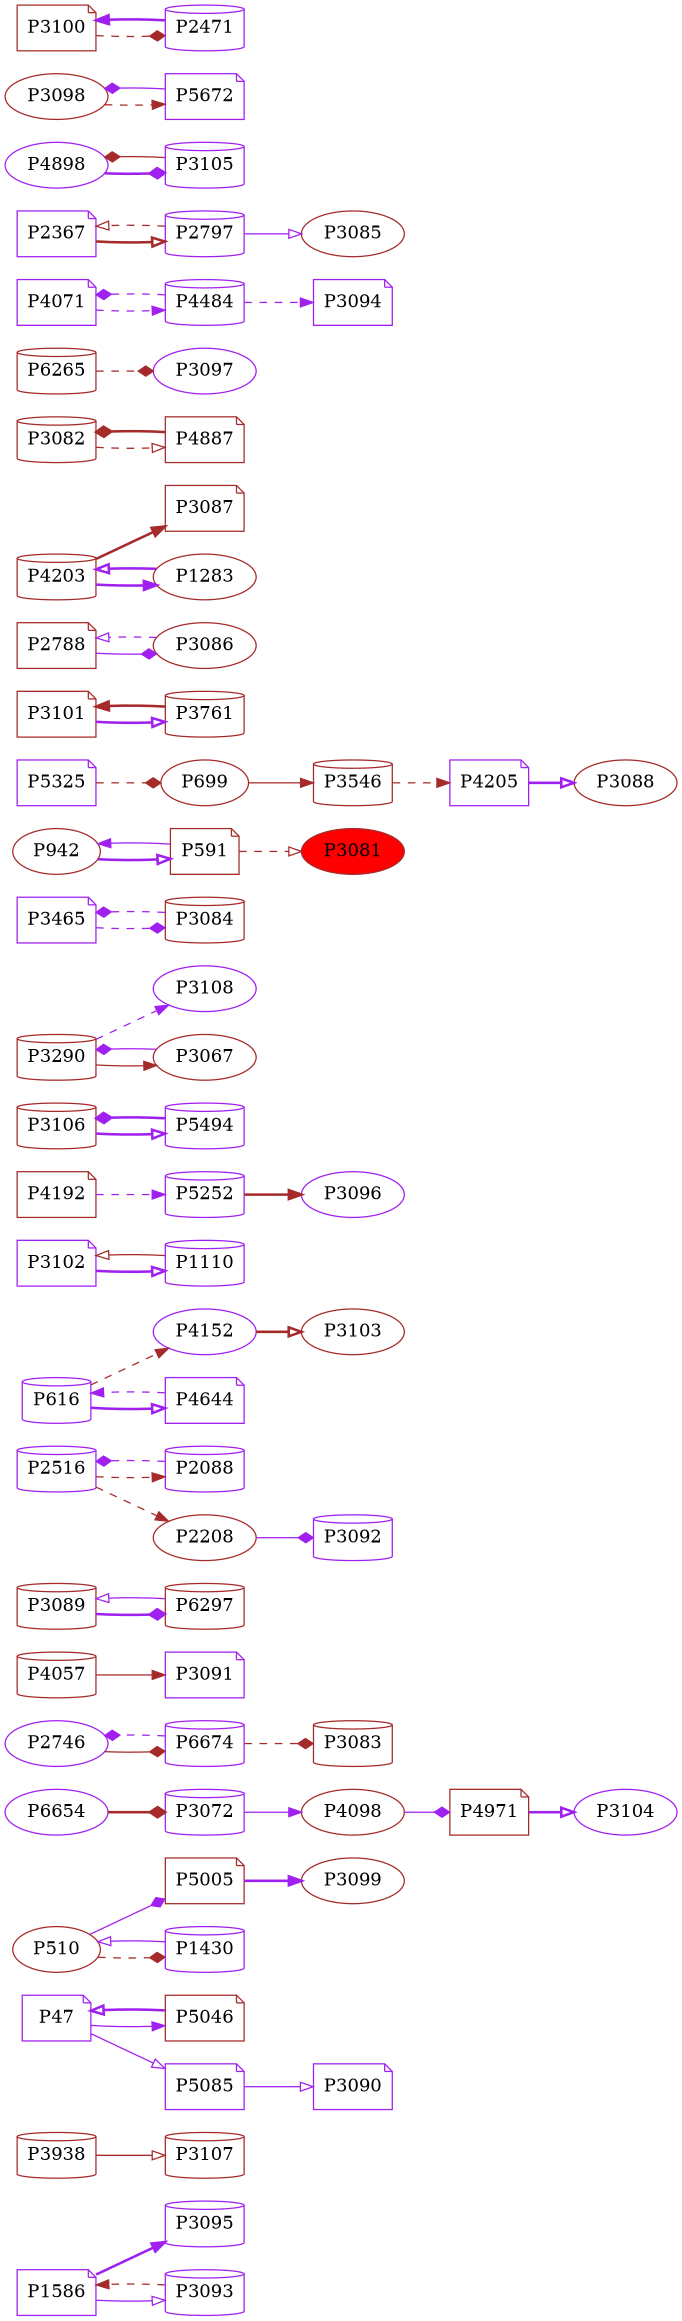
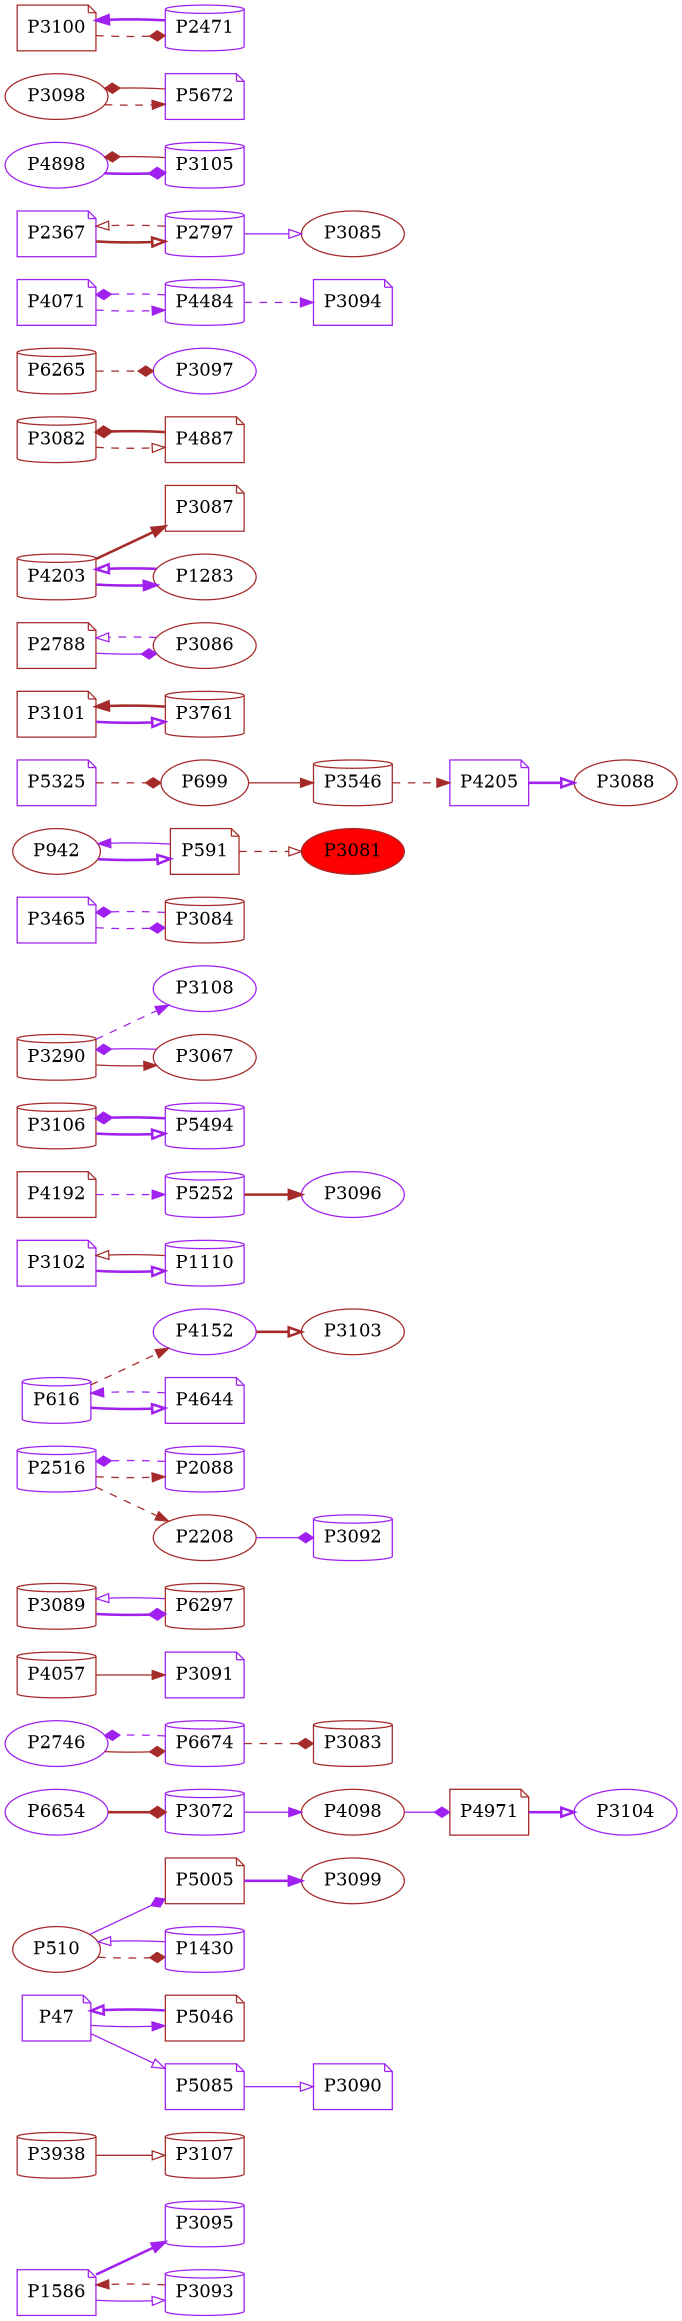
  digraph {
    rankdir=LR
    node [color=purple shape=cylinder]
    edge [arrowhead=normal color=purple style=dashed]
    P1586 [shape=note]
    P3095
    P3093
    P3938 [color=brown]
    P3107 [color=brown]
    P47 [shape=note]
    P5046 [color=brown shape=note]
    P5085 [shape=note]
    P3090 [shape=note]
    P5005 [color=brown shape=note]
    P3099 [color=brown shape=ellipse]
    P6654 [shape=ellipse]
    P3072
    P4098 [color=brown shape=ellipse]
    P4971 [color=brown shape=note]
    P2746 [shape=ellipse]
    P6674
    P3083 [color=brown]
    P4057 [color=brown]
    P3091 [shape=note]
    P3089 [color=brown]
    P6297 [color=brown]
    P2516
    P2088
    P2208 [color=brown shape=ellipse]
    P3092
    P4152 [shape=ellipse]
    P3103 [color=brown shape=ellipse]
    P3102 [shape=note]
    P1110
    P4192 [color=brown shape=note]
    P5252
    P3096 [shape=ellipse]
    P3106 [color=brown]
    P5494
    P3290 [color=brown]
    P3108 [shape=ellipse]
    P3067 [color=brown shape=ellipse]
    P3465 [shape=note]
    P3084 [color=brown]
    P942 [color=brown shape=ellipse]
    P591 [color=brown shape=note]
    P3081 [color=brown fillcolor=red shape=ellipse style=filled]
    P5325 [shape=note]
    P699 [color=brown shape=ellipse]
    P3546 [color=brown]
    P4205 [shape=note]
    P3101 [color=brown shape=note]
    P3761 [color=brown]
    P2788 [color=brown shape=note]
    P3086 [color=brown shape=ellipse]
    P4203 [color=brown]
    P3087 [color=brown shape=note]
    P1283 [color=brown shape=ellipse]
    P3082 [color=brown]
    P4887 [color=brown shape=note]
    P6265 [color=brown]
    P3097 [shape=ellipse]
    P4071 [shape=note]
    P4484
    P3094 [shape=note]
    P616
    P4644 [shape=note]
    P510 [color=brown shape=ellipse]
    P1430
    P2367 [shape=note]
    P2797
    P3085 [color=brown shape=ellipse]
    P4898 [shape=ellipse]
    P3105
    P3098 [color=brown shape=ellipse]
    P5672 [shape=note]
    P3088 [color=brown shape=ellipse]
    P3100 [color=brown shape=note]
    P2471
    P3104 [shape=ellipse]
    P1586 -> P3095 [style=bold]
    P1586 -> P3093 [arrowhead=onormal style=solid]
    P3093 -> P1586 [color=brown]
    P3938 -> P3107 [arrowhead=onormal color=brown style=solid]
    P47 -> P5046 [style=solid]
    P47 -> P5085 [arrowhead=onormal style=solid]
    P5046 -> P47 [arrowhead=onormal style=bold]
    P5085 -> P3090 [arrowhead=onormal style=solid]
    P5005 -> P3099 [style=bold]
    P6654 -> P3072 [arrowhead=diamond color=brown style=bold]
    P3072 -> P4098 [style=solid]
    P4098 -> P4971 [arrowhead=diamond style=solid]
    P4971 -> P3104 [arrowhead=onormal style=bold]
    P2746 -> P6674 [arrowhead=diamond color=brown style=solid]
    P6674 -> P2746 [arrowhead=diamond]
    P6674 -> P3083 [arrowhead=diamond color=brown]
    P4057 -> P3091 [color=brown style=solid]
    P3089 -> P6297 [arrowhead=diamond style=bold]
    P6297 -> P3089 [arrowhead=onormal style=solid]
    P2516 -> P2088 [color=brown]
    P2516 -> P2208 [color=brown]
    P2088 -> P2516 [arrowhead=diamond]
    P2208 -> P3092 [arrowhead=diamond style=solid]
    P4152 -> P3103 [arrowhead=onormal color=brown style=bold]
    P3102 -> P1110 [arrowhead=onormal style=bold]
    P1110 -> P3102 [arrowhead=onormal color=brown style=solid]
    P4192 -> P5252
    P5252 -> P3096 [color=brown style=bold]
    P3106 -> P5494 [arrowhead=onormal style=bold]
    P5494 -> P3106 [arrowhead=diamond style=bold]
    P3290 -> P3108
    P3290 -> P3067 [color=brown style=solid]
    P3067 -> P3290 [arrowhead=diamond style=solid]
    P3465 -> P3084 [arrowhead=diamond]
    P3084 -> P3465 [arrowhead=diamond]
    P942 -> P591 [arrowhead=onormal style=bold]
    P591 -> P942 [style=solid]
    P591 -> P3081 [arrowhead=onormal color=brown]
    P5325 -> P699 [arrowhead=diamond color=brown]
    P699 -> P3546 [color=brown style=solid]
    P3546 -> P4205 [color=brown]
    P4205 -> P3088 [arrowhead=onormal style=bold]
    P3101 -> P3761 [arrowhead=onormal style=bold]
    P3761 -> P3101 [color=brown style=bold]
    P2788 -> P3086 [arrowhead=diamond style=solid]
    P3086 -> P2788 [arrowhead=onormal]
    P4203 -> P3087 [color=brown style=bold]
    P4203 -> P1283 [style=bold]
    P1283 -> P4203 [arrowhead=onormal style=bold]
    P3082 -> P4887 [arrowhead=onormal color=brown]
    P4887 -> P3082 [arrowhead=diamond color=brown style=bold]
    P6265 -> P3097 [arrowhead=diamond color=brown]
    P4071 -> P4484
    P4484 -> P4071 [arrowhead=diamond]
    P4484 -> P3094
    P616 -> P4152 [color=brown]
    P616 -> P4644 [arrowhead=onormal style=bold]
    P4644 -> P616
    P510 -> P5005 [arrowhead=diamond style=solid]
    P510 -> P1430 [arrowhead=diamond color=brown]
    P1430 -> P510 [arrowhead=onormal style=solid]
    P2367 -> P2797 [arrowhead=onormal color=brown style=bold]
    P2797 -> P2367 [arrowhead=onormal color=brown]
    P2797 -> P3085 [arrowhead=onormal style=solid]
    P4898 -> P3105 [arrowhead=diamond style=bold]
    P3105 -> P4898 [arrowhead=diamond color=brown style=solid]
    P3098 -> P5672 [color=brown]
-   P5672 -> P3098 [arrowhead=diamond style=solid]
+   P5672 -> P3098 [arrowhead=diamond color=brown style=solid]
    P3100 -> P2471 [arrowhead=diamond color=brown]
    P2471 -> P3100 [style=bold]
  }
